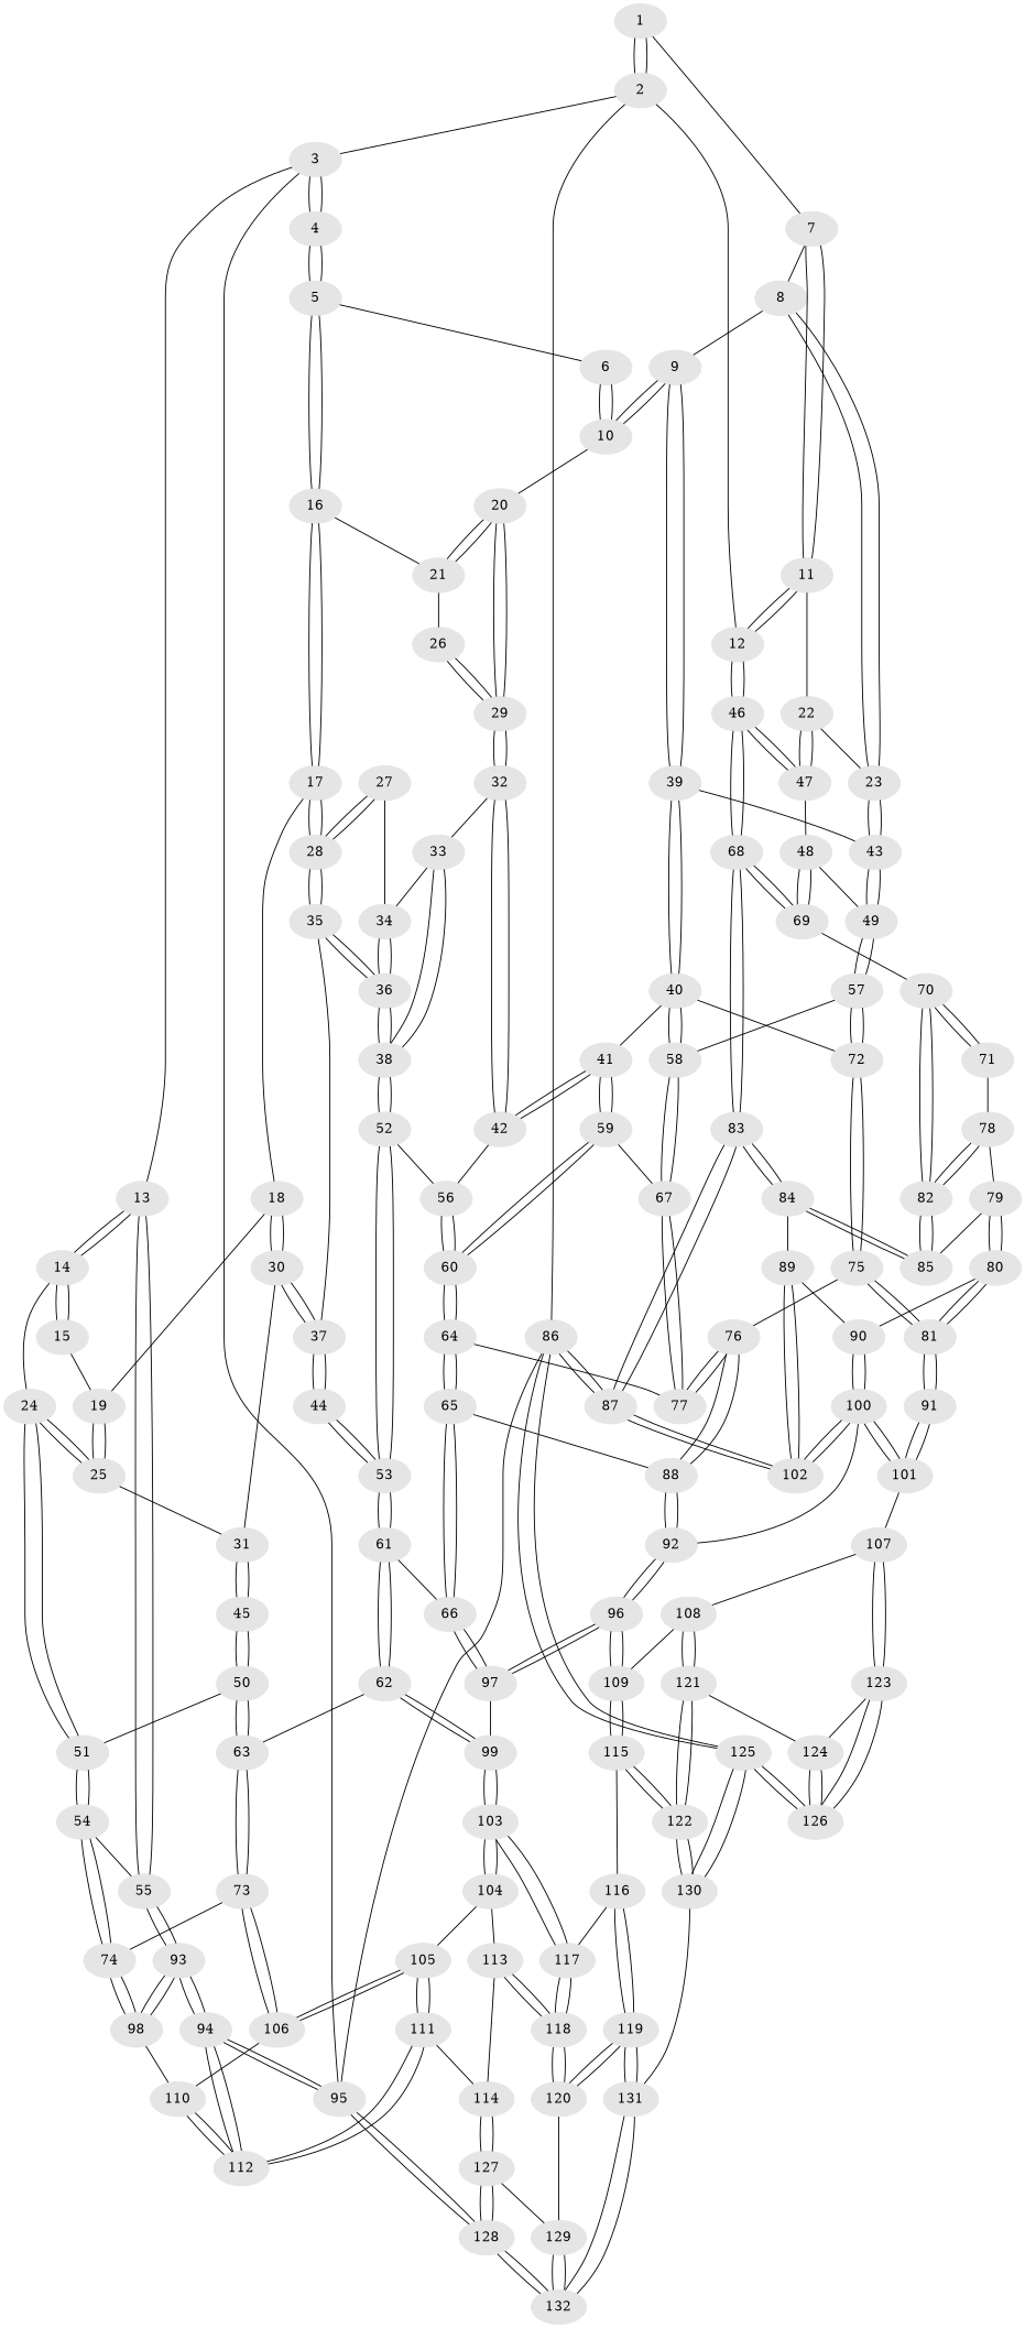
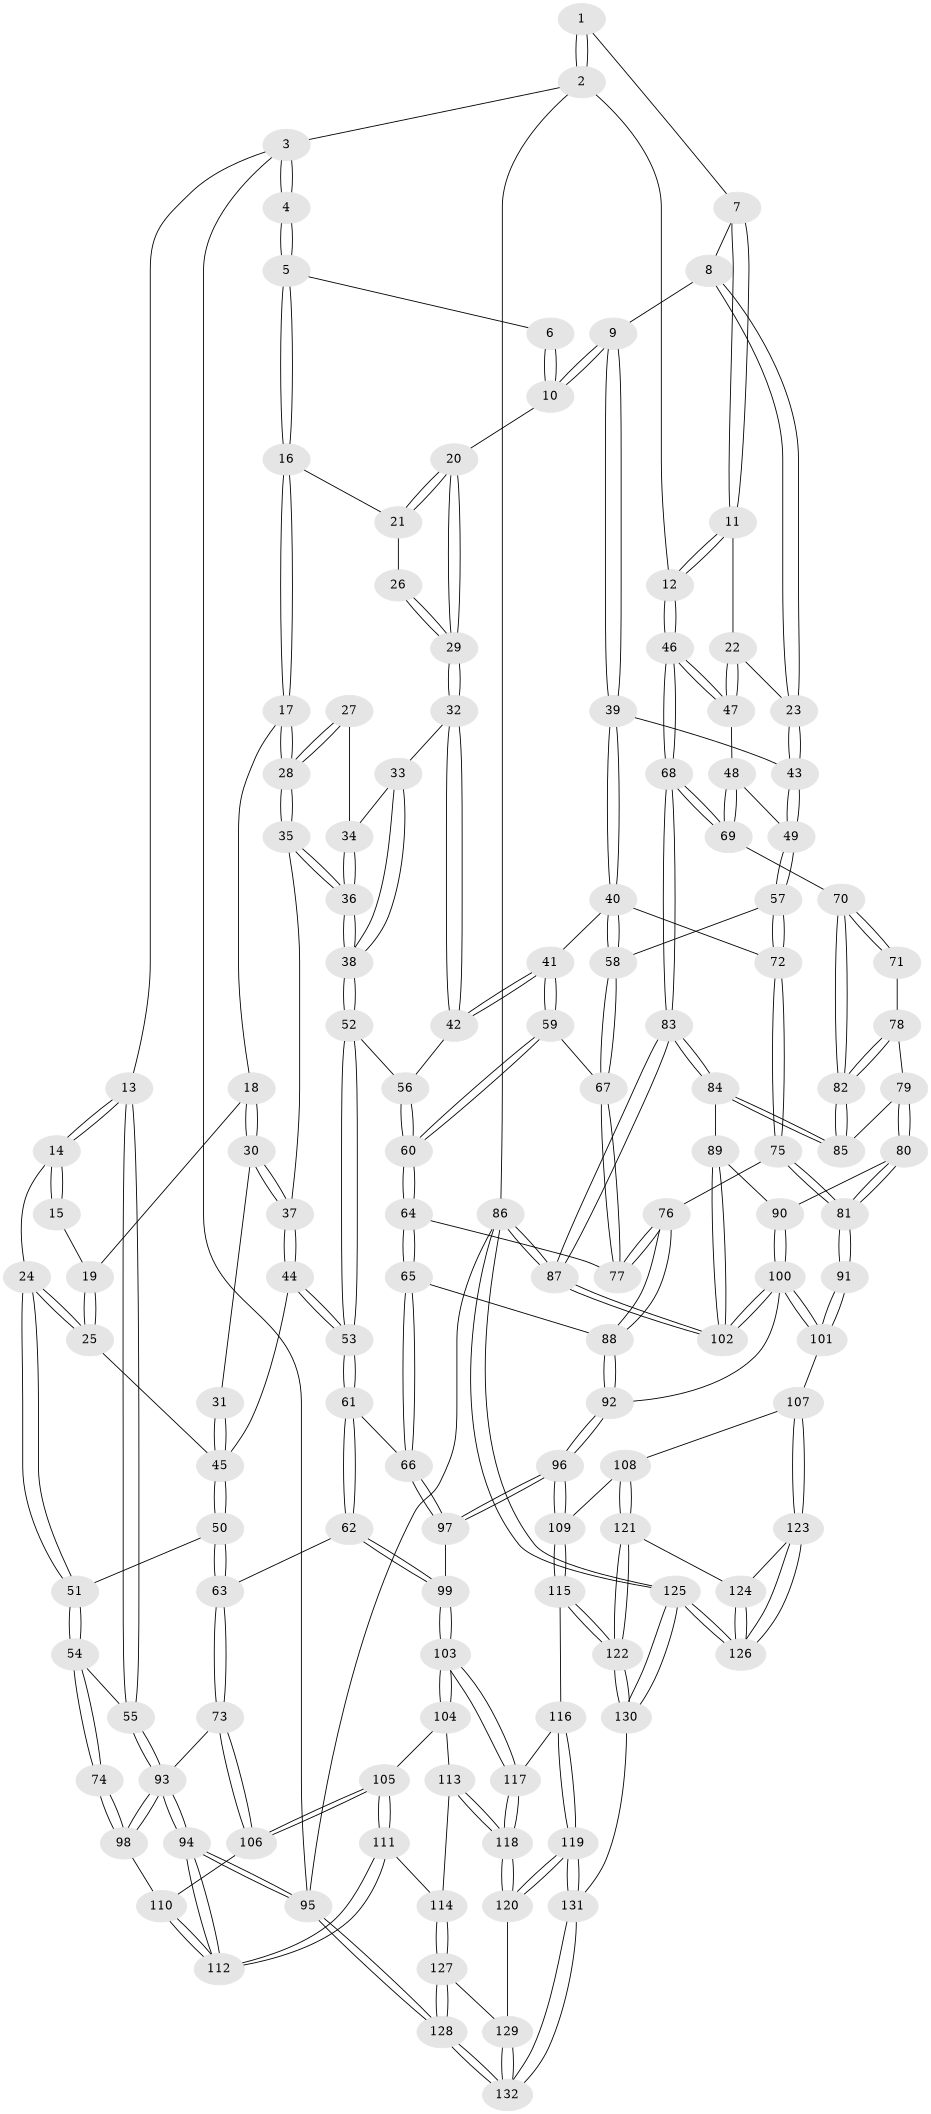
  graph {
    node [color=gray90 style=filled]
    1
    2
    7
    3
    12
    86
    8
    11
    4
    13
    95
    46
    87
    125
    5
    14
    55
    128
    6
    16
    10
    17
    21
    20
    9
    23
    22
    39
    43
    40
    29
    47
    68
    15
    24
    93
    19
    25
    51
    18
    28
    26
    30
    35
    31
    37
    32
    48
    49
    54
    45
    27
    34
    36
    33
    42
    44
    50
    38
    56
    52
    53
    41
    58
    72
    59
    67
    60
    57
    61
    63
    69
    83
    70
    73
    74
    62
    66
    98
    94
    64
    75
    77
    65
    99
    97
    103
    106
    88
    92
    84
    71
    82
    78
    85
    79
    76
    81
    110
    91
    80
    90
    100
    101
    89
    102
    130
    126
    96
    107
    109
    112
    132
    115
    104
    117
    108
    123
    105
    113
    118
    111
    114
    121
    124
    122
    116
    127
    120
    129
    119
    131
    1 -- 2
    1 -- 2
    1 -- 7
    2 -- 3
    2 -- 12
    2 -- 86
    7 -- 8
    7 -- 11
    7 -- 11
    3 -- 4
    3 -- 4
    3 -- 13
    3 -- 95
    12 -- 46
    12 -- 46
    86 -- 95
    86 -- 87
    86 -- 87
    86 -- 125
    86 -- 125
    8 -- 9
    8 -- 23
    8 -- 23
    11 -- 12
    11 -- 12
    11 -- 22
    4 -- 5
    4 -- 5
    13 -- 14
    13 -- 14
    13 -- 55
    13 -- 55
    95 -- 128
    95 -- 128
    46 -- 47
    46 -- 47
    46 -- 68
    46 -- 68
    87 -- 102
    87 -- 102
    125 -- 130
    125 -- 130
    125 -- 126
    125 -- 126
    5 -- 6
    5 -- 16
    5 -- 16
    14 -- 15
    14 -- 15
    14 -- 24
    55 -- 93
    55 -- 93
    128 -- 132
    128 -- 132
    6 -- 10
    6 -- 10
    16 -- 17
    16 -- 17
    16 -- 21
    10 -- 20
    17 -- 18
    17 -- 28
    17 -- 28
    21 -- 26
    20 -- 21
    20 -- 21
    20 -- 29
    20 -- 29
    9 -- 10
    9 -- 10
    9 -- 39
    9 -- 39
    23 -- 43
    23 -- 43
    22 -- 23
    22 -- 47
    22 -- 47
    39 -- 43
    39 -- 40
    39 -- 40
    43 -- 49
    43 -- 49
    40 -- 41
    40 -- 58
    40 -- 58
    40 -- 72
    29 -- 32
    29 -- 32
    47 -- 48
    68 -- 69
    68 -- 69
    68 -- 83
    68 -- 83
    15 -- 19
    24 -- 25
    24 -- 25
    24 -- 51
    24 -- 51
    93 -- 98
    93 -- 98
    93 -- 94
    93 -- 94
    19 -- 25
    19 -- 25
-   25 -- 31
+   25 -- 45
    51 -- 54
    51 -- 54
    18 -- 19
    18 -- 30
    18 -- 30
    28 -- 35
    28 -- 35
    26 -- 29
    26 -- 29
    30 -- 31
    30 -- 37
    30 -- 37
    35 -- 37
    35 -- 36
    35 -- 36
    31 -- 45
    31 -- 45
    37 -- 44
    37 -- 44
    32 -- 33
    32 -- 42
    32 -- 42
    48 -- 49
    48 -- 69
    48 -- 69
    49 -- 57
    49 -- 57
    54 -- 55
    54 -- 74
    54 -- 74
    45 -- 50
    45 -- 50
    27 -- 28
    27 -- 28
    27 -- 34
    34 -- 36
    34 -- 36
    36 -- 38
    36 -- 38
    33 -- 34
    33 -- 38
    33 -- 38
    42 -- 56
+   44 -- 45
    44 -- 53
    44 -- 53
    50 -- 51
    50 -- 63
    50 -- 63
    38 -- 52
    38 -- 52
    56 -- 60
    56 -- 60
    52 -- 56
    52 -- 53
    52 -- 53
    53 -- 61
    53 -- 61
    41 -- 42
    41 -- 42
    41 -- 59
    41 -- 59
    58 -- 67
    58 -- 67
    72 -- 75
    72 -- 75
    59 -- 67
    59 -- 60
    59 -- 60
    67 -- 77
    67 -- 77
    60 -- 64
    60 -- 64
    57 -- 58
    57 -- 72
    57 -- 72
    61 -- 62
    61 -- 62
    61 -- 66
    63 -- 73
    63 -- 73
    69 -- 70
    83 -- 87
    83 -- 87
    83 -- 84
    83 -- 84
    70 -- 71
    70 -- 71
    70 -- 82
    70 -- 82
-   73 -- 74
+   73 -- 93
    73 -- 106
    73 -- 106
    74 -- 98
    74 -- 98
    62 -- 63
    62 -- 99
    62 -- 99
    66 -- 97
    66 -- 97
    98 -- 110
    94 -- 95
    94 -- 95
    94 -- 112
    94 -- 112
    64 -- 77
    64 -- 65
    64 -- 65
    75 -- 76
    75 -- 81
    75 -- 81
    65 -- 66
    65 -- 66
    65 -- 88
    99 -- 103
    99 -- 103
    97 -- 99
    103 -- 104
    103 -- 104
    103 -- 117
    103 -- 117
    106 -- 110
    88 -- 92
    88 -- 92
    92 -- 96
    92 -- 96
    84 -- 85
    84 -- 85
    84 -- 89
    71 -- 78
    82 -- 85
    82 -- 85
    78 -- 82
    78 -- 82
    78 -- 79
    79 -- 85
    79 -- 80
    79 -- 80
    76 -- 77
    76 -- 77
    76 -- 88
    76 -- 88
    81 -- 91
    81 -- 91
    110 -- 112
    110 -- 112
    91 -- 101
    91 -- 101
    80 -- 81
    80 -- 81
    80 -- 90
    90 -- 100
    90 -- 100
    100 -- 92
    100 -- 101
    100 -- 101
    100 -- 102
    100 -- 102
    101 -- 107
    89 -- 90
    89 -- 102
    89 -- 102
    130 -- 131
    96 -- 97
    96 -- 97
    96 -- 109
    96 -- 109
    107 -- 108
    107 -- 123
    107 -- 123
    109 -- 115
    109 -- 115
    115 -- 122
    115 -- 122
    115 -- 116
    104 -- 105
    104 -- 113
    117 -- 118
    117 -- 118
    108 -- 109
    108 -- 121
    108 -- 121
    123 -- 126
    123 -- 126
    123 -- 124
    105 -- 106
    105 -- 106
    105 -- 111
    105 -- 111
    113 -- 118
    113 -- 118
    113 -- 114
    118 -- 120
    118 -- 120
    111 -- 112
    111 -- 112
    111 -- 114
    114 -- 127
    114 -- 127
    121 -- 124
    121 -- 122
    121 -- 122
    124 -- 126
    124 -- 126
    122 -- 130
    122 -- 130
    116 -- 117
    116 -- 119
    116 -- 119
    127 -- 128
    127 -- 128
    127 -- 129
    120 -- 129
    129 -- 132
    129 -- 132
    119 -- 120
    119 -- 120
    119 -- 131
    119 -- 131
    131 -- 132
    131 -- 132
  }
